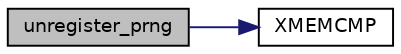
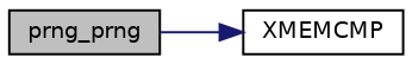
  digraph {
    rankdir=LR
    node [color=black fontname=Helvetica fontsize=10 shape=record style=filled]
-   n1 [fillcolor=grey75 fontcolor=black height=0.2 label=unregister_prng width=0.4]
+   n1 [fillcolor=grey75 fontcolor=black height=0.2 label=prng_prng width=0.4]
    n2 [fillcolor=white height=0.2 label=XMEMCMP width=0.4]
    n1 -> n2 [color=midnightblue fontname=Helvetica fontsize=10 labelfontname=Helvetica labelfontsize=10 style=solid]
  }
